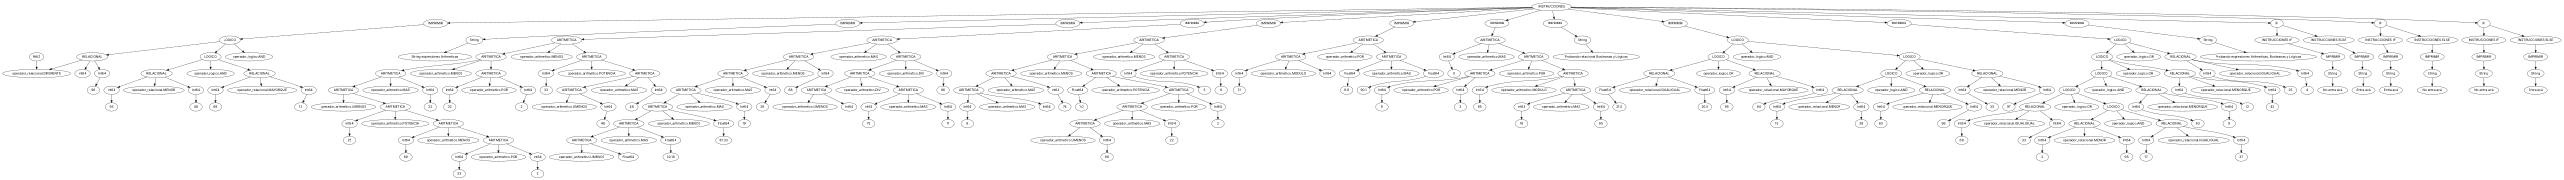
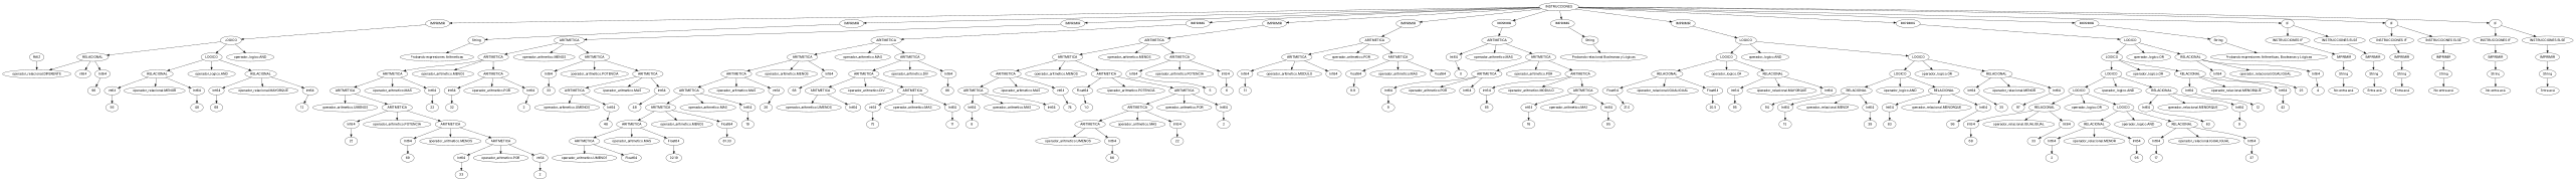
  digraph {
    fontname=Inter
    node [fontname=Inter]
    edge [fontname=Inter]
    n1 [label=RAIZ]
    n2 [label="operador_relacional.DIFERENTE"]
    n3 [label=INSTRUCCIONES]
    n4 [label=IMPRIMIR]
    n5 [label=IMPRIMIR]
    n6 [label=IMPRIMIR]
    n7 [label=IMPRIMIR]
    n8 [label=IMPRIMIR]
    n9 [label=IMPRIMIR]
    n10 [label=IMPRIMIR]
    n11 [label=IMPRIMIR]
    n12 [label=IMPRIMIR]
    n13 [label=IMPRIMIR]
    n14 [label=IMPRIMIR]
    n15 [label=IF]
    n16 [label=IF]
    n17 [label=IF]
    n18 [label=String]
    n19 [label=ARITMETICA]
    n20 [label=ARITMETICA]
    n21 [label=ARITMETICA]
    n22 [label=ARITMETICA]
    n23 [label=ARITMETICA]
    n24 [label=String]
    n25 [label=LOGICO]
    n26 [label=LOGICO]
    n27 [label=LOGICO]
    n28 [label=String]
    n29 [label="INSTRUCCIONES IF"]
    n30 [label="INSTRUCCIONES ELSE"]
    n31 [label="INSTRUCCIONES IF"]
    n32 [label="INSTRUCCIONES ELSE"]
    n33 [label="INSTRUCCIONES IF"]
    n34 [label="INSTRUCCIONES ELSE"]
-   n35 [label="String expresiones Arítmeticas"]
+   n35 [label="Probando expresiones Arítmeticas"]
    n36 [label=ARITMETICA]
    n37 [label="operador_aritmetico.MENOS"]
    n38 [label=ARITMETICA]
    n39 [label=ARITMETICA]
    n40 [label="operador_aritmetico.MENOS"]
    n41 [label=ARITMETICA]
    n42 [label=Int64]
    n43 [label="operador_aritmetico.POTENCIA"]
    n44 [label=ARITMETICA]
    n45 [label=ARITMETICA]
    n46 [label="operador_aritmetico.MAS"]
    n47 [label=Int64]
    n48 [label=Int64]
    n49 [label="operador_aritmetico.POR"]
    n50 [label=Int64]
    n51 [label="operador_aritmetico.UMENOS"]
    n52 [label=ARITMETICA]
    n53 [label=22]
    n54 [label=Int64]
    n55 [label="operador_aritmetico.POTENCIA"]
    n56 [label=ARITMETICA]
    n57 [label=25]
    n58 [label=Int64]
    n59 [label="operador_aritmetico.MENOS"]
    n60 [label=ARITMETICA]
    n61 [label=69]
    n62 [label=Int64]
    n63 [label="operador_aritmetico.POR"]
    n64 [label=Int64]
    n65 [label=33]
    n66 [label=2]
    n67 [label=32]
    n68 [label=2]
    n69 [label=33]
    n70 [label=ARITMETICA]
    n71 [label="operador_aritmetico.MAS"]
    n72 [label=Int64]
    n73 [label="operador_aritmetico.UMENOS"]
    n74 [label=Int64]
    n75 [label=48]
    n76 [label=48]
    n77 [label=ARITMETICA]
    n78 [label="operador_aritmetico.MAS"]
    n79 [label=ARITMETICA]
    n80 [label=ARITMETICA]
    n81 [label="operador_aritmetico.MENOS"]
    n82 [label=Int64]
    n83 [label=ARITMETICA]
    n84 [label="operador_aritmetico.DIV"]
    n85 [label=Int64]
    n86 [label=ARITMETICA]
    n87 [label="operador_aritmetico.MAS"]
    n88 [label=Int64]
    n89 [label=68]
    n90 [label=ARITMETICA]
    n91 [label="operador_aritmetico.MAS"]
    n92 [label=Int64]
    n93 [label=26]
    n94 [label=ARITMETICA]
    n95 [label="operador_aritmetico.MENOS"]
    n96 [label=Float64]
    n97 [label=19]
    n98 [label=ARITMETICA]
    n99 [label="operador_aritmetico.MAS"]
    n100 [label=Float64]
    n101 [label=81.33]
    n102 [label="operador_aritmetico.UMENOS"]
    n103 [label=Float64]
    n104 [label=92.19]
    n105 [label=ARITMETICA]
    n106 [label="operador_aritmetico.DIV"]
    n107 [label=ARITMETICA]
    n108 [label=86]
    n109 [label="operador_aritmetico.UMENOS"]
    n110 [label=Int64]
    n111 [label=Int64]
    n112 [label="operador_aritmetico.MAS"]
    n113 [label=Int64]
    n114 [label=79]
    n115 [label=11]
    n116 [label=ARITMETICA]
    n117 [label="operador_aritmetico.MENOS"]
    n118 [label=ARITMETICA]
    n119 [label=ARITMETICA]
    n120 [label="operador_aritmetico.MENOS"]
    n121 [label=ARITMETICA]
    n122 [label=Int64]
    n123 [label="operador_aritmetico.POTENCIA"]
    n124 [label=Int64]
    n125 [label=ARITMETICA]
    n126 [label="operador_aritmetico.MAS"]
    n127 [label=Int64]
    n128 [label=Float64]
    n129 [label="operador_aritmetico.POTENCIA"]
    n130 [label=ARITMETICA]
    n131 [label=Int64]
    n132 [label="operador_aritmetico.MAS"]
    n133 [label=Int64]
    n134 [label=74]
    n135 [label=8]
    n136 [label=1.0]
    n137 [label=ARITMETICA]
    n138 [label="operador_aritmetico.POR"]
    n139 [label=Int64]
    n140 [label=ARITMETICA]
    n141 [label="operador_aritmetico.MAS"]
    n142 [label=Int64]
    n143 [label=2]
    n144 [label="operador_aritmetico.UMENOS"]
    n145 [label=Int64]
    n146 [label=22]
    n147 [label=86]
    n148 [label=5]
    n149 [label=6]
    n150 [label=ARITMETICA]
    n151 [label="operador_aritmetico.POR"]
    n152 [label=ARITMETICA]
    n153 [label=Int64]
    n154 [label="operador_aritmetico.MODULO"]
    n155 [label=Int64]
    n156 [label=Float64]
    n157 [label="operador_aritmetico.MAS"]
    n158 [label=Float64]
    n159 [label=51]
    n160 [label=9.9]
-   n161 [label=90.1]
    n162 [label=Int64]
    n163 [label="operador_aritmetico.MAS"]
    n164 [label=ARITMETICA]
    n165 [label=0]
    n166 [label=ARITMETICA]
    n167 [label="operador_aritmetico.POR"]
    n168 [label=ARITMETICA]
    n169 [label=Int64]
    n170 [label="operador_aritmetico.POR"]
    n171 [label=Int64]
    n172 [label=Int64]
    n173 [label="operador_aritmetico.MODULO"]
    n174 [label=ARITMETICA]
    n175 [label=9]
-   n176 [label=3]
    n177 [label=85]
    n178 [label=Int64]
    n179 [label="operador_aritmetico.MAS"]
    n180 [label=Int64]
    n181 [label=76]
    n182 [label=95]
    n183 [label="Probando relacional Booleanas y Lógicas"]
    n184 [label=LOGICO]
    n185 [label="operador_logico.AND"]
    n186 [label=RELACIONAL]
    n187 [label=RELACIONAL]
    n188 [label="operador_logico.AND"]
    n189 [label=RELACIONAL]
    n190 [label=Int64]
    n191 [label=Int64]
    n192 [label=Int64]
    n193 [label="operador_relacional.MENOR"]
    n194 [label=Int64]
    n195 [label=Int64]
    n196 [label="operador_relacional.MAYORQUE"]
    n197 [label=Int64]
    n198 [label=56]
    n199 [label=48]
    n200 [label=68]
    n201 [label=12]
    n202 [label=96]
    n203 [label=LOGICO]
    n204 [label="operador_logico.AND"]
    n205 [label=LOGICO]
    n206 [label=RELACIONAL]
    n207 [label="operador_logico.OR"]
    n208 [label=RELACIONAL]
    n209 [label=LOGICO]
    n210 [label="operador_logico.OR"]
    n211 [label=RELACIONAL]
    n212 [label=Float64]
    n213 [label="operador_relacional.IGUALIGUAL"]
    n214 [label=Float64]
    n215 [label=Int64]
    n216 [label="operador_relacional.MAYORQUE"]
    n217 [label=Int64]
    n218 [label=21.0]
    n219 [label=20.5]
    n220 [label=95]
    n221 [label=94]
    n222 [label=RELACIONAL]
    n223 [label="operador_logico.AND"]
    n224 [label=RELACIONAL]
    n225 [label=Int64]
    n226 [label="operador_relacional.MENOR"]
    n227 [label=Int64]
    n228 [label=Int64]
    n229 [label="operador_relacional.MENOR"]
    n230 [label=Int64]
    n231 [label=Int64]
    n232 [label="operador_relacional.MENORQUE"]
    n233 [label=Int64]
    n234 [label=19]
    n235 [label=39]
    n236 [label=83]
    n237 [label=96]
    n238 [label=35]
    n239 [label=97]
    n240 [label=LOGICO]
    n241 [label="operador_logico.OR"]
    n242 [label=RELACIONAL]
    n243 [label=LOGICO]
    n244 [label="operador_logico.OR"]
    n245 [label=RELACIONAL]
    n246 [label=Int64]
    n247 [label="operador_relacional.IGUALIGUAL"]
    n248 [label=Int64]
    n249 [label=LOGICO]
    n250 [label="operador_logico.AND"]
    n251 [label=RELACIONAL]
    n252 [label=Int64]
    n253 [label="operador_relacional.MENORQUE"]
    n254 [label=Int64]
    n255 [label=RELACIONAL]
    n256 [label="operador_logico.OR"]
    n257 [label=LOGICO]
    n258 [label=Int64]
    n259 [label="operador_relacional.MENORQUE"]
    n260 [label=Int64]
    n261 [label=Int64]
    n262 [label="operador_relacional.IGUALIGUAL"]
    n263 [label=Int64]
    n264 [label=RELACIONAL]
    n265 [label="operador_logico.AND"]
    n266 [label=RELACIONAL]
    n267 [label=68]
    n268 [label=33]
    n269 [label=Int64]
    n270 [label="operador_relacional.MENOR"]
    n271 [label=Int64]
    n272 [label=Int64]
    n273 [label="operador_relacional.IGUALIGUAL"]
    n274 [label=Int64]
    n275 [label=2]
    n276 [label=95]
    n277 [label=17]
    n278 [label=37]
    n279 [label=63]
    n280 [label=9]
    n281 [label=12]
    n282 [label=42]
    n283 [label=25]
    n284 [label=4]
    n285 [label="Probando expresiones Arítmeticas, Booleanas y Lógicas"]
    n286 [label=IMPRIMIR]
    n287 [label=IMPRIMIR]
    n288 [label=String]
    n289 [label="No entra acá"]
    n290 [label=String]
    n291 [label="Entra acá"]
    n292 [label=IMPRIMIR]
    n293 [label=IMPRIMIR]
    n294 [label=String]
    n295 [label="Entra acá"]
    n296 [label=String]
    n297 [label="No entra acá"]
    n298 [label=IMPRIMIR]
    n299 [label=IMPRIMIR]
    n300 [label=String]
    n301 [label="No entra acá"]
    n302 [label=String]
    n303 [label="Entra acá"]
    n1 -> n2
    n3 -> n4
    n3 -> n5
    n3 -> n6
    n3 -> n7
    n3 -> n8
    n3 -> n9
    n3 -> n10
    n3 -> n11
    n3 -> n12
    n3 -> n13
    n3 -> n14
    n3 -> n15
    n3 -> n16
    n3 -> n17
    n4 -> n18
    n5 -> n19
    n6 -> n20
    n7 -> n21
    n8 -> n22
    n9 -> n23
    n10 -> n24
    n11 -> n25
    n12 -> n26
    n13 -> n27
    n14 -> n28
    n15 -> n29
    n15 -> n30
    n16 -> n31
    n16 -> n32
    n17 -> n33
    n17 -> n34
    n18 -> n35
    n19 -> n36
    n19 -> n37
    n19 -> n38
    n20 -> n77
    n20 -> n78
    n20 -> n79
    n21 -> n116
    n21 -> n117
    n21 -> n118
    n22 -> n150
    n22 -> n151
    n22 -> n152
    n23 -> n162
    n23 -> n163
    n23 -> n164
    n24 -> n183
    n25 -> n184
    n25 -> n185
    n25 -> n186
    n26 -> n203
    n26 -> n204
    n26 -> n205
    n27 -> n240
    n27 -> n241
    n27 -> n242
    n28 -> n285
    n29 -> n286
    n30 -> n287
    n31 -> n292
    n32 -> n293
    n33 -> n298
    n34 -> n299
    n36 -> n39
    n36 -> n40
    n36 -> n41
    n38 -> n42
    n38 -> n43
    n38 -> n44
    n39 -> n45
    n39 -> n46
    n39 -> n47
    n41 -> n48
    n41 -> n49
    n41 -> n50
    n42 -> n69
    n44 -> n70
    n44 -> n71
    n44 -> n72
    n45 -> n51
    n45 -> n52
    n47 -> n53
    n48 -> n67
    n50 -> n68
    n52 -> n54
    n52 -> n55
    n52 -> n56
    n54 -> n57
    n56 -> n58
    n56 -> n59
    n56 -> n60
    n58 -> n61
    n60 -> n62
    n60 -> n63
    n60 -> n64
    n62 -> n65
    n64 -> n66
    n70 -> n73
    n70 -> n74
    n72 -> n75
    n74 -> n76
    n77 -> n80
    n77 -> n81
    n77 -> n82
    n79 -> n83
    n79 -> n84
    n79 -> n85
    n80 -> n86
    n80 -> n87
    n80 -> n88
    n82 -> n89
    n83 -> n105
    n83 -> n106
    n83 -> n107
    n85 -> n108
    n86 -> n90
    n86 -> n91
    n86 -> n92
    n88 -> n93
    n90 -> n94
    n90 -> n95
    n90 -> n96
    n92 -> n97
    n94 -> n98
    n94 -> n99
    n94 -> n100
    n96 -> n101
    n98 -> n102
    n98 -> n103
    n100 -> n104
    n105 -> n109
    n105 -> n110
    n107 -> n111
    n107 -> n112
    n107 -> n113
    n111 -> n114
    n113 -> n115
    n116 -> n119
    n116 -> n120
    n116 -> n121
    n118 -> n122
    n118 -> n123
    n118 -> n124
    n119 -> n125
    n119 -> n126
    n119 -> n127
    n121 -> n128
    n121 -> n129
    n121 -> n130
    n122 -> n148
    n124 -> n149
    n125 -> n131
    n125 -> n132
    n125 -> n133
    n127 -> n134
    n128 -> n136
    n130 -> n137
    n130 -> n138
    n130 -> n139
    n131 -> n135
    n137 -> n140
    n137 -> n141
    n137 -> n142
    n139 -> n143
    n140 -> n144
    n140 -> n145
    n142 -> n146
    n145 -> n147
    n150 -> n153
    n150 -> n154
    n150 -> n155
    n152 -> n156
    n152 -> n157
    n152 -> n158
    n153 -> n159
    n156 -> n160
-   n158 -> n161
    n162 -> n165
    n164 -> n166
    n164 -> n167
    n164 -> n168
    n166 -> n169
    n166 -> n170
    n166 -> n171
    n168 -> n172
    n168 -> n173
    n168 -> n174
    n169 -> n175
-   n171 -> n176
    n172 -> n177
    n174 -> n178
    n174 -> n179
    n174 -> n180
    n178 -> n181
    n180 -> n182
    n184 -> n187
    n184 -> n188
    n184 -> n189
    n186 -> n2
    n186 -> n190
    n186 -> n191
    n187 -> n192
    n187 -> n193
    n187 -> n194
    n189 -> n195
    n189 -> n196
    n189 -> n197
    n191 -> n202
    n192 -> n198
    n194 -> n199
    n195 -> n200
    n197 -> n201
    n203 -> n206
    n203 -> n207
    n203 -> n208
    n205 -> n209
    n205 -> n210
    n205 -> n211
    n206 -> n212
    n206 -> n213
    n206 -> n214
    n208 -> n215
    n208 -> n216
    n208 -> n217
    n209 -> n222
    n209 -> n223
    n209 -> n224
    n211 -> n225
    n211 -> n226
    n211 -> n227
    n212 -> n218
    n214 -> n219
    n215 -> n220
    n217 -> n221
    n222 -> n228
    n222 -> n229
    n222 -> n230
    n224 -> n231
    n224 -> n232
    n224 -> n233
    n225 -> n238
    n227 -> n239
    n228 -> n234
    n230 -> n235
    n231 -> n236
    n233 -> n237
    n240 -> n243
    n240 -> n244
    n240 -> n245
    n242 -> n246
    n242 -> n247
    n242 -> n248
    n243 -> n249
    n243 -> n250
    n243 -> n251
    n245 -> n252
    n245 -> n253
    n245 -> n254
    n246 -> n283
    n248 -> n284
    n249 -> n255
    n249 -> n256
    n249 -> n257
    n251 -> n258
    n251 -> n259
    n251 -> n260
    n252 -> n281
    n254 -> n282
    n255 -> n261
    n255 -> n262
    n255 -> n263
    n257 -> n264
    n257 -> n265
    n257 -> n266
    n258 -> n279
    n260 -> n280
    n261 -> n267
    n263 -> n268
    n264 -> n269
    n264 -> n270
    n264 -> n271
    n266 -> n272
    n266 -> n273
    n266 -> n274
    n269 -> n275
    n271 -> n276
    n272 -> n277
    n274 -> n278
    n286 -> n288
    n287 -> n290
    n288 -> n289
    n290 -> n291
    n292 -> n294
    n293 -> n296
    n294 -> n295
    n296 -> n297
    n298 -> n300
    n299 -> n302
    n300 -> n301
    n302 -> n303
  }
